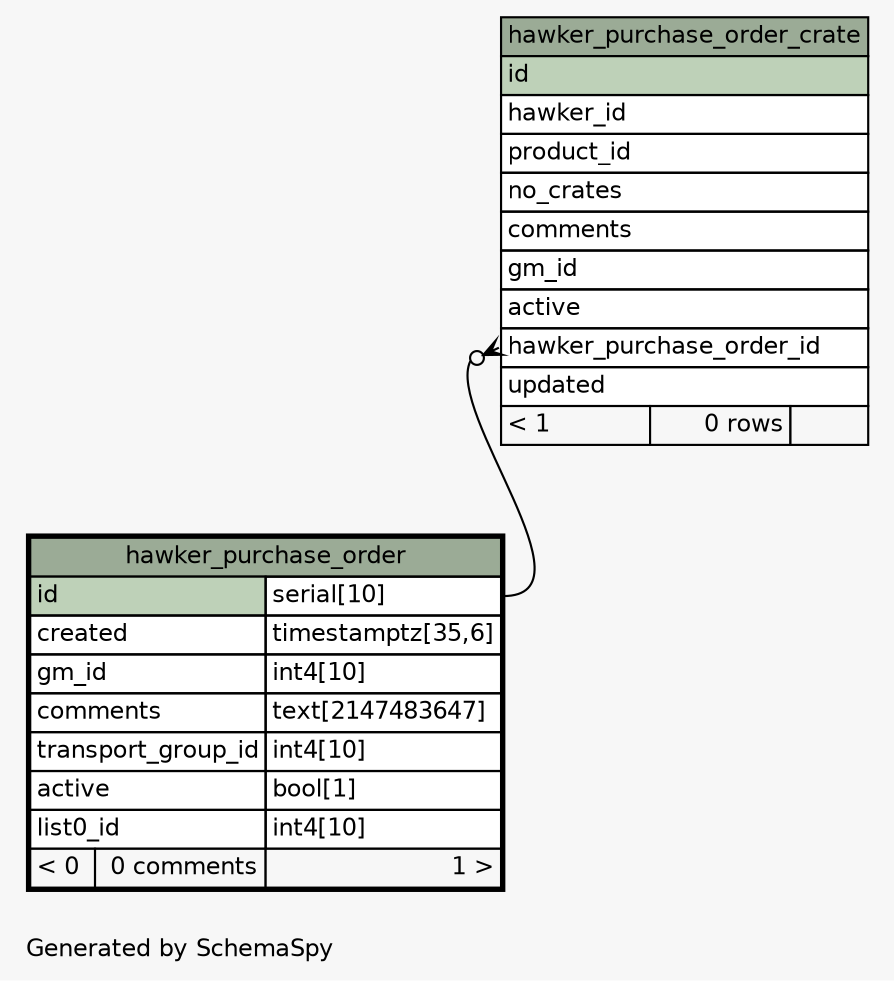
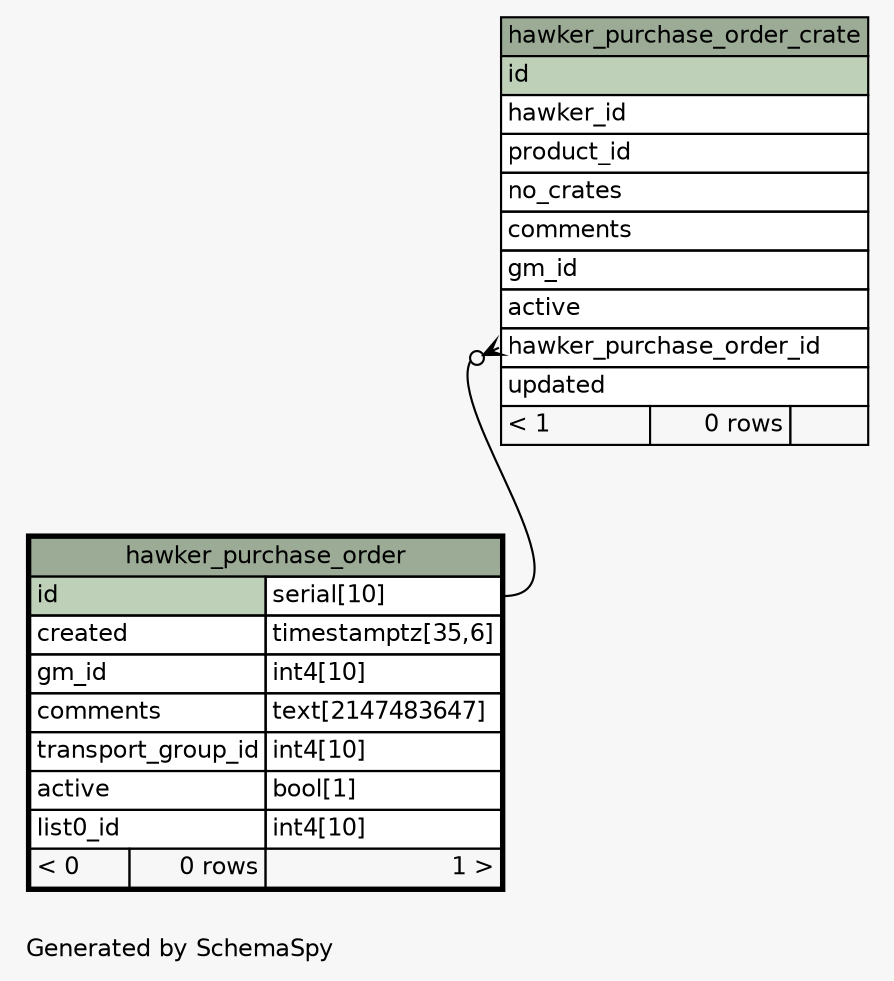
  digraph {
    bgcolor="#f7f7f7"
    fontname=Helvetica
    fontsize=11
    label="\nGenerated by SchemaSpy"
    labeljust=l
    nodesep=0.18
    rankdir=TB
    ranksep=0.46
    node [fontname=Helvetica fontsize=11 shape=plaintext]
    n1 [label=<     <TABLE BORDER="0" CELLBORDER="1" CELLSPACING="0" BGCOLOR="#ffffff">       <TR><TD COLSPAN="3" BGCOLOR="#9bab96" ALIGN="CENTER">hawker_purchase_order_crate</TD></TR>       <TR><TD PORT="id" COLSPAN="3" BGCOLOR="#bed1b8" ALIGN="LEFT">id</TD></TR>       <TR><TD PORT="hawker_id" COLSPAN="3" ALIGN="LEFT">hawker_id</TD></TR>       <TR><TD PORT="product_id" COLSPAN="3" ALIGN="LEFT">product_id</TD></TR>       <TR><TD PORT="no_crates" COLSPAN="3" ALIGN="LEFT">no_crates</TD></TR>       <TR><TD PORT="comments" COLSPAN="3" ALIGN="LEFT">comments</TD></TR>       <TR><TD PORT="gm_id" COLSPAN="3" ALIGN="LEFT">gm_id</TD></TR>       <TR><TD PORT="active" COLSPAN="3" ALIGN="LEFT">active</TD></TR>       <TR><TD PORT="hawker_purchase_order_id" COLSPAN="3" ALIGN="LEFT">hawker_purchase_order_id</TD></TR>       <TR><TD PORT="updated" COLSPAN="3" ALIGN="LEFT">updated</TD></TR>       <TR><TD ALIGN="LEFT" BGCOLOR="#f7f7f7">&lt; 1</TD><TD ALIGN="RIGHT" BGCOLOR="#f7f7f7">0 rows</TD><TD ALIGN="RIGHT" BGCOLOR="#f7f7f7">  </TD></TR>     </TABLE>>]
-   n2 [label=<     <TABLE BORDER="2" CELLBORDER="1" CELLSPACING="0" BGCOLOR="#ffffff">       <TR><TD COLSPAN="3" BGCOLOR="#9bab96" ALIGN="CENTER">hawker_purchase_order</TD></TR>       <TR><TD PORT="id" COLSPAN="2" BGCOLOR="#bed1b8" ALIGN="LEFT">id</TD><TD PORT="id.type" ALIGN="LEFT">serial[10]</TD></TR>       <TR><TD PORT="created" COLSPAN="2" ALIGN="LEFT">created</TD><TD PORT="created.type" ALIGN="LEFT">timestamptz[35,6]</TD></TR>       <TR><TD PORT="gm_id" COLSPAN="2" ALIGN="LEFT">gm_id</TD><TD PORT="gm_id.type" ALIGN="LEFT">int4[10]</TD></TR>       <TR><TD PORT="comments" COLSPAN="2" ALIGN="LEFT">comments</TD><TD PORT="comments.type" ALIGN="LEFT">text[2147483647]</TD></TR>       <TR><TD PORT="transport_group_id" COLSPAN="2" ALIGN="LEFT">transport_group_id</TD><TD PORT="transport_group_id.type" ALIGN="LEFT">int4[10]</TD></TR>       <TR><TD PORT="active" COLSPAN="2" ALIGN="LEFT">active</TD><TD PORT="active.type" ALIGN="LEFT">bool[1]</TD></TR>       <TR><TD PORT="list0_id" COLSPAN="2" ALIGN="LEFT">list0_id</TD><TD PORT="list0_id.type" ALIGN="LEFT">int4[10]</TD></TR>       <TR><TD ALIGN="LEFT" BGCOLOR="#f7f7f7">&lt; 0</TD><TD ALIGN="RIGHT" BGCOLOR="#f7f7f7">0 comments</TD><TD ALIGN="RIGHT" BGCOLOR="#f7f7f7">1 &gt;</TD></TR>     </TABLE>>]
+   n2 [label=<     <TABLE BORDER="2" CELLBORDER="1" CELLSPACING="0" BGCOLOR="#ffffff">       <TR><TD COLSPAN="3" BGCOLOR="#9bab96" ALIGN="CENTER">hawker_purchase_order</TD></TR>       <TR><TD PORT="id" COLSPAN="2" BGCOLOR="#bed1b8" ALIGN="LEFT">id</TD><TD PORT="id.type" ALIGN="LEFT">serial[10]</TD></TR>       <TR><TD PORT="created" COLSPAN="2" ALIGN="LEFT">created</TD><TD PORT="created.type" ALIGN="LEFT">timestamptz[35,6]</TD></TR>       <TR><TD PORT="gm_id" COLSPAN="2" ALIGN="LEFT">gm_id</TD><TD PORT="gm_id.type" ALIGN="LEFT">int4[10]</TD></TR>       <TR><TD PORT="comments" COLSPAN="2" ALIGN="LEFT">comments</TD><TD PORT="comments.type" ALIGN="LEFT">text[2147483647]</TD></TR>       <TR><TD PORT="transport_group_id" COLSPAN="2" ALIGN="LEFT">transport_group_id</TD><TD PORT="transport_group_id.type" ALIGN="LEFT">int4[10]</TD></TR>       <TR><TD PORT="active" COLSPAN="2" ALIGN="LEFT">active</TD><TD PORT="active.type" ALIGN="LEFT">bool[1]</TD></TR>       <TR><TD PORT="list0_id" COLSPAN="2" ALIGN="LEFT">list0_id</TD><TD PORT="list0_id.type" ALIGN="LEFT">int4[10]</TD></TR>       <TR><TD ALIGN="LEFT" BGCOLOR="#f7f7f7">&lt; 0</TD><TD ALIGN="RIGHT" BGCOLOR="#f7f7f7">0 rows</TD><TD ALIGN="RIGHT" BGCOLOR="#f7f7f7">1 &gt;</TD></TR>     </TABLE>>]
    n1 -> n2 [arrowhead=none arrowsize=0.8 arrowtail=crowodot dir=back headport="id.type:e" tailport="hawker_purchase_order_id:w"]
  }
